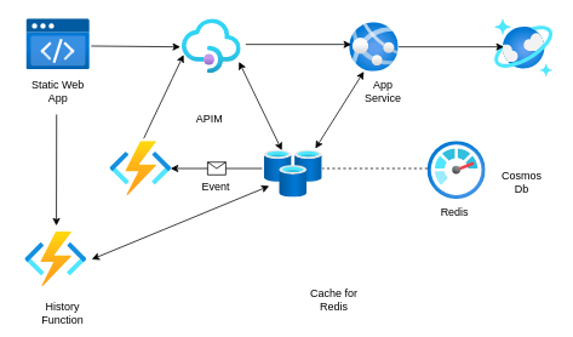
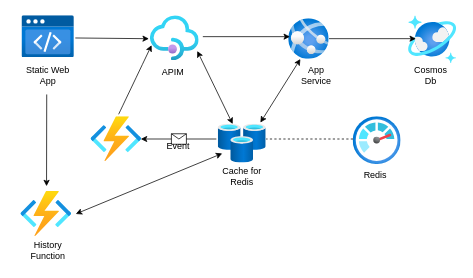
  <mxCell id="0" />
  <mxCell id="1" parent="0" />
  <mxCell id="2" value="" style="aspect=fixed;html=1;points=[];align=center;image;fontSize=12;image=img/lib/azure2/databases/Azure_Cosmos_DB.svg;" parent="1" vertex="1"><mxGeometry x="544" y="20.5" width="64" height="64" as="geometry" /></mxCell>
  <mxCell id="3" value="" style="aspect=fixed;html=1;points=[];align=center;image;fontSize=12;image=img/lib/azure2/preview/Static_Apps.svg;" parent="1" vertex="1"><mxGeometry x="28" y="20.5" width="70" height="56.0" as="geometry" /></mxCell>
  <mxCell id="4" value="" style="aspect=fixed;html=1;points=[];align=center;image;fontSize=12;image=img/lib/azure2/integration/API_Management_Services.svg;" parent="1" vertex="1"><mxGeometry x="199.5" y="20.5" width="65" height="60" as="geometry" /></mxCell>
  <mxCell id="5" value="" style="endArrow=classic;html=1;rounded=0;startArrow=classic;exitX=0.964;exitY=0.785;exitDx=0;exitDy=0;exitPerimeter=0;startFill=1;" parent="1" source="4" target="7" edge="1"><mxGeometry width="50" height="50" relative="1" as="geometry"><mxPoint x="360.5" y="-75" as="sourcePoint" /><mxPoint x="568" y="-75" as="targetPoint" /></mxGeometry></mxCell>
  <mxCell id="6" value="" style="aspect=fixed;html=1;points=[];align=center;image;fontSize=12;image=img/lib/azure2/compute/Function_Apps.svg;" parent="1" vertex="1"><mxGeometry x="120" y="155" width="68" height="60" as="geometry" /></mxCell>
  <mxCell id="7" value="" style="image;aspect=fixed;html=1;points=[];align=center;fontSize=12;image=img/lib/azure2/databases/Cache_Redis.svg;" parent="1" vertex="1"><mxGeometry x="290" y="165" width="64" height="52" as="geometry" /></mxCell>
  <mxCell id="8" value="" style="image;aspect=fixed;html=1;points=[];align=center;fontSize=12;image=img/lib/azure2/app_services/App_Services.svg;" parent="1" vertex="1"><mxGeometry x="384" y="24.5" width="54" height="54" as="geometry" /></mxCell>
  <mxCell id="9" value="" style="endArrow=classic;html=1;rounded=0;startArrow=none;entryX=0.035;entryY=0.443;entryDx=0;entryDy=0;entryPerimeter=0;exitX=1.078;exitY=0.465;exitDx=0;exitDy=0;exitPerimeter=0;" parent="1" source="4" target="8" edge="1"><mxGeometry width="50" height="50" relative="1" as="geometry"><mxPoint x="270" y="52" as="sourcePoint" /><mxPoint x="319" y="175" as="targetPoint" /></mxGeometry></mxCell>
  <mxCell id="10" value="" style="endArrow=classic;html=1;rounded=0;startArrow=none;exitX=1.078;exitY=0.465;exitDx=0;exitDy=0;exitPerimeter=0;" parent="1" edge="1"><mxGeometry width="50" height="50" relative="1" as="geometry"><mxPoint x="438" y="51.1" as="sourcePoint" /><mxPoint x="554" y="51.1" as="targetPoint" /></mxGeometry></mxCell>
  <mxCell id="11" value="" style="endArrow=classic;html=1;rounded=0;startArrow=classic;exitX=0.291;exitY=0.996;exitDx=0;exitDy=0;exitPerimeter=0;entryX=0.881;entryY=-0.037;entryDx=0;entryDy=0;entryPerimeter=0;startFill=1;" parent="1" source="8" target="7" edge="1"><mxGeometry width="50" height="50" relative="1" as="geometry"><mxPoint x="272" y="78" as="sourcePoint" /><mxPoint x="319" y="175" as="targetPoint" /></mxGeometry></mxCell>
  <mxCell id="12" value="" style="endArrow=classic;html=1;rounded=0;startArrow=none;entryX=-0.029;entryY=0.511;entryDx=0;entryDy=0;entryPerimeter=0;exitX=1.02;exitY=0.53;exitDx=0;exitDy=0;exitPerimeter=0;" parent="1" source="3" target="4" edge="1"><mxGeometry width="50" height="50" relative="1" as="geometry"><mxPoint x="280" y="58" as="sourcePoint" /><mxPoint x="412" y="58" as="targetPoint" /></mxGeometry></mxCell>
  <mxCell id="13" value="" style="curved=1;endArrow=classic;html=1;rounded=0;entryX=0.026;entryY=0.655;entryDx=0;entryDy=0;entryPerimeter=0;exitX=0.547;exitY=-0.05;exitDx=0;exitDy=0;exitPerimeter=0;" parent="1" source="6" target="4" edge="1"><mxGeometry width="50" height="50" relative="1" as="geometry"><mxPoint x="300" y="225" as="sourcePoint" /><mxPoint x="364" y="185" as="targetPoint" /></mxGeometry></mxCell>
  <mxCell id="14" value="" style="image;aspect=fixed;html=1;points=[];align=center;fontSize=12;image=img/lib/azure2/management_governance/Monitor.svg;" parent="1" vertex="1"><mxGeometry x="470" y="155" width="64" height="64" as="geometry" /></mxCell>
  <mxCell id="15" value="" style="endArrow=none;dashed=1;html=1;rounded=0;entryX=1;entryY=0.385;entryDx=0;entryDy=0;entryPerimeter=0;" parent="1" target="7" edge="1"><mxGeometry width="50" height="50" relative="1" as="geometry"><mxPoint x="470" y="185" as="sourcePoint" /><mxPoint x="274" y="205" as="targetPoint" /></mxGeometry></mxCell>
  <mxCell id="16" value="Static Web App" style="text;html=1;strokeColor=none;fillColor=none;align=center;verticalAlign=middle;whiteSpace=wrap;rounded=0;" parent="1" vertex="1"><mxGeometry x="33" y="84.5" width="60" height="30" as="geometry" /></mxCell>
- <mxCell id="17" value="APIM" style="text;html=1;strokeColor=none;fillColor=none;align=center;verticalAlign=middle;whiteSpace=wrap;rounded=0;" parent="1" vertex="1"><mxGeometry x="200" y="115.5" width="60" height="30" as="geometry" /></mxCell>
+ <mxCell id="17" value="APIM" style="text;html=1;strokeColor=none;fillColor=none;align=center;verticalAlign=middle;whiteSpace=wrap;rounded=0;" parent="1" vertex="1"><mxGeometry x="200" y="80.5" width="60" height="30" as="geometry" /></mxCell>
  <mxCell id="18" value="App Service" style="text;html=1;strokeColor=none;fillColor=none;align=center;verticalAlign=middle;whiteSpace=wrap;rounded=0;" parent="1" vertex="1"><mxGeometry x="391" y="84.5" width="60" height="30" as="geometry" /></mxCell>
- <mxCell id="19" value="Cosmos Db" style="text;html=1;strokeColor=none;fillColor=none;align=center;verticalAlign=middle;whiteSpace=wrap;rounded=0;" parent="1" vertex="1"><mxGeometry x="544" y="184.5" width="60" height="30" as="geometry" /></mxCell>
- <mxCell id="20" value="Cache for Redis" style="text;html=1;strokeColor=none;fillColor=none;align=center;verticalAlign=middle;whiteSpace=wrap;rounded=0;" parent="1" vertex="1"><mxGeometry x="337" y="315" width="60" height="30" as="geometry" /></mxCell>
+ <mxCell id="19" value="Cosmos Db" style="text;html=1;strokeColor=none;fillColor=none;align=center;verticalAlign=middle;whiteSpace=wrap;rounded=0;" parent="1" vertex="1"><mxGeometry x="544" y="84.5" width="60" height="30" as="geometry" /></mxCell>
+ <mxCell id="20" value="Cache for Redis" style="text;html=1;strokeColor=none;fillColor=none;align=center;verticalAlign=middle;whiteSpace=wrap;rounded=0;" parent="1" vertex="1"><mxGeometry x="292" y="220" width="60" height="30" as="geometry" /></mxCell>
  <mxCell id="21" value="Redis" style="text;html=1;strokeColor=none;fillColor=none;align=center;verticalAlign=middle;whiteSpace=wrap;rounded=0;" parent="1" vertex="1"><mxGeometry x="470" y="219" width="60" height="30" as="geometry" /></mxCell>
  <mxCell id="22" value="" style="endArrow=classic;html=1;rounded=0;exitX=-0.037;exitY=0.385;exitDx=0;exitDy=0;exitPerimeter=0;entryX=0.982;entryY=0.5;entryDx=0;entryDy=0;entryPerimeter=0;" parent="1" source="7" target="6" edge="1"><mxGeometry relative="1" as="geometry"><mxPoint x="270" y="155" as="sourcePoint" /><mxPoint x="370" y="155" as="targetPoint" /></mxGeometry></mxCell>
  <mxCell id="23" value="" style="shape=message;html=1;outlineConnect=0;" parent="22" vertex="1"><mxGeometry width="20" height="14" relative="1" as="geometry"><mxPoint x="-10" y="-7" as="offset" /></mxGeometry></mxCell>
- <mxCell id="24" value="Event" style="text;strokeColor=none;align=center;fillColor=none;html=1;verticalAlign=middle;whiteSpace=wrap;rounded=0;" parent="1" vertex="1"><mxGeometry x="219.25" y="195" width="35.5" height="19" as="geometry" /></mxCell>
+ <mxCell id="24" value="Event" style="text;strokeColor=none;align=center;fillColor=none;html=1;verticalAlign=middle;whiteSpace=wrap;rounded=0;" parent="1" vertex="1"><mxGeometry x="219.25" y="185" width="35.5" height="19" as="geometry" /></mxCell>
  <mxCell id="25" value="" style="aspect=fixed;html=1;points=[];align=center;image;fontSize=12;image=img/lib/azure2/compute/Function_Apps.svg;" vertex="1" parent="1"><mxGeometry x="26.5" y="255" width="68" height="60" as="geometry" /></mxCell>
- <mxCell id="26" value="History Function" style="text;html=1;strokeColor=none;fillColor=none;align=center;verticalAlign=middle;whiteSpace=wrap;rounded=0;" vertex="1" parent="1"><mxGeometry x="25" y="329" width="86" height="30" as="geometry" /></mxCell>
+ <mxCell id="26" value="History Function" style="text;html=1;strokeColor=none;fillColor=none;align=center;verticalAlign=middle;whiteSpace=wrap;rounded=0;" vertex="1" parent="1"><mxGeometry x="20" y="319" width="86" height="30" as="geometry" /></mxCell>
  <mxCell id="27" value="" style="endArrow=classic;html=1;rounded=0;startArrow=none;exitX=0.604;exitY=1.269;exitDx=0;exitDy=0;exitPerimeter=0;" edge="1" parent="1"><mxGeometry width="50" height="50" relative="1" as="geometry"><mxPoint x="61.24" y="125.57" as="sourcePoint" /><mxPoint x="61" y="248" as="targetPoint" /></mxGeometry></mxCell>
  <mxCell id="28" value="" style="endArrow=classic;html=1;rounded=0;startArrow=classic;entryX=0.085;entryY=0.756;entryDx=0;entryDy=0;entryPerimeter=0;startFill=1;" edge="1" parent="1" target="7"><mxGeometry width="50" height="50" relative="1" as="geometry"><mxPoint x="100" y="285" as="sourcePoint" /><mxPoint x="71" y="265" as="targetPoint" /></mxGeometry></mxCell>
